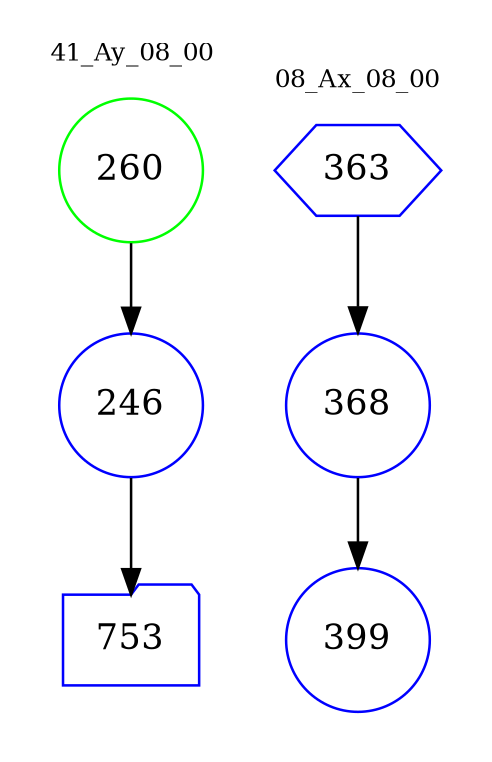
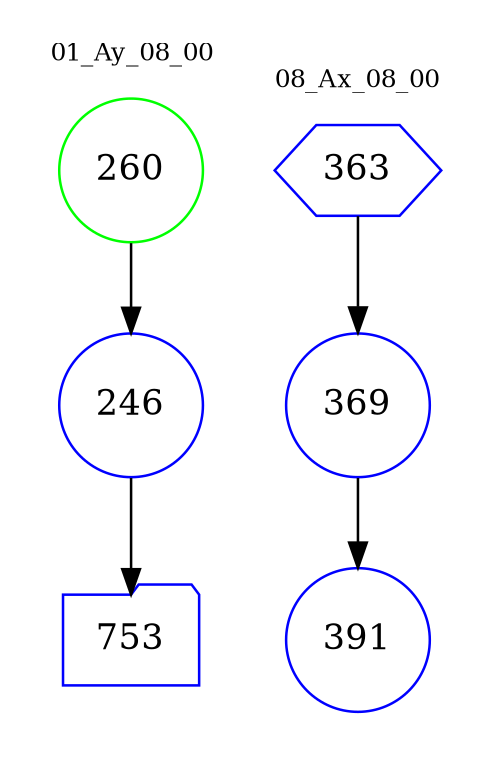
  digraph {
    node [color=blue shape=circle]
    edge [color=black]
    n1 [color=green label=260]
    n2 [label=246]
    n3 [label=753 shape=folder]
    n4 [label=363 shape=hexagon]
-   n5 [label=368]
-   n6 [label=399]
+   n5 [label=369]
+   n6 [label=391]
    subgraph cluster_1 {
      color=white
      fontsize=10
-     label="41_Ay_08_00"
+     label="01_Ay_08_00"
      n1
      n2
      n3
    }
    subgraph cluster_2 {
      color=white
      fontsize=10
      label="08_Ax_08_00"
      n4
      n5
      n6
    }
    n1 -> n2
    n2 -> n3
    n4 -> n5
    n5 -> n6
  }
